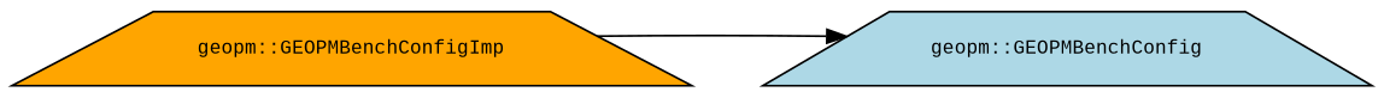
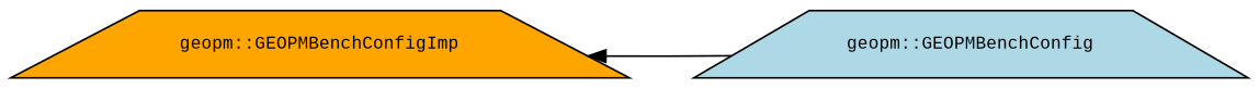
  digraph {
    rankdir=LR
    fontname="Liberation Mono"
    node [color=black fontname="Liberation Mono" fontsize=10 shape=trapezium style=filled]
    n1 [fillcolor=orange fontcolor=black height=0.2 label="geopm::GEOPMBenchConfigImp" width=0.4]
    n2 [fillcolor=lightblue height=0.2 label="geopm::GEOPMBenchConfig" width=0.4]
-   n2 -> n1 [color=black dir=back fontname="Liberation Mono" fontsize=10 labelfontname=Helvetica labelfontsize=10 style=solid]
+   n1 -> n2 [color=black dir=back fontname="Liberation Mono" fontsize=10 labelfontname=Helvetica labelfontsize=10 style=solid]
  }
